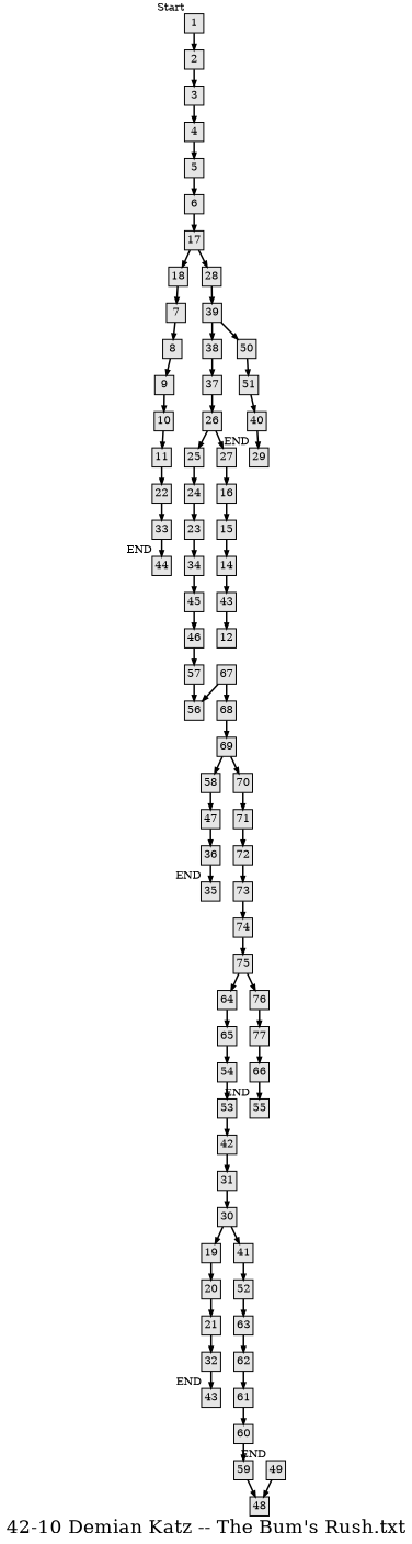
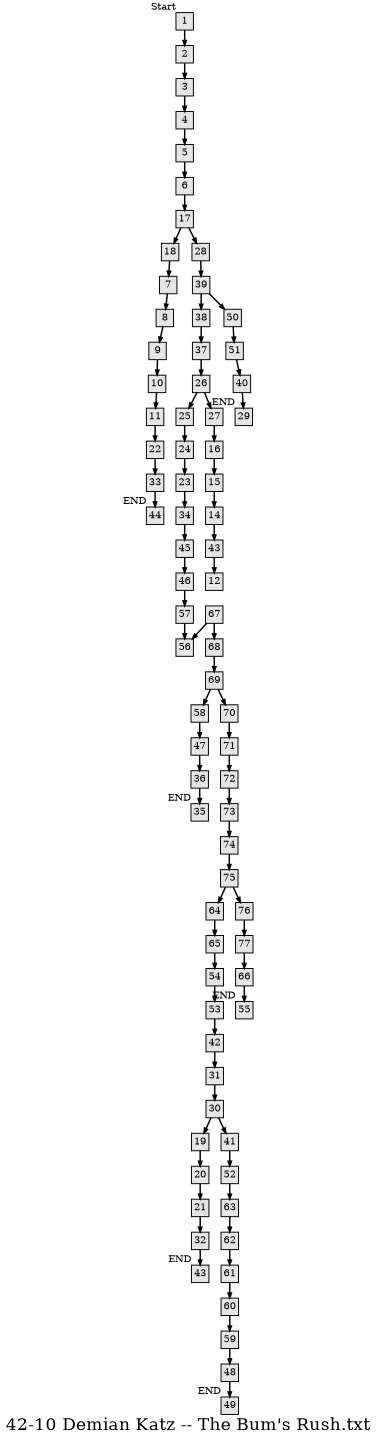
  digraph {
    fontsize=36
    label="42-10 Demian Katz -- The Bum's Rush.txt"
    nodesep=0.35
    ordering=out
    rankdir=TB
    ranksep=0.45
    node [fillcolor=grey90 fixedsize=true fontsize=20 labelfloat=true margin="0,0" penwidth=2 regular=true shape=rect style=filled]
    edge [fontsize=12 labelfloat=true penwidth=3]
    1 [xlabel=Start]
    2
    3
    4
    5
    6
    17
    18
    28
    7
    39
    8
    9
    10
    11
    22
    33
    44 [xlabel=END]
    n19 [label=43]
    12
    14
    15
    16
    38
    50
    19
    20
    21
    32
    43 [xlabel=END]
    23
    34
    45
    46
    24
    25
    26
    27
    37
    51
    29 [xlabel=END]
    30
    41
    52
    63
    31
    57
    35 [xlabel=END]
    36
    40
    62
    42
    56
    47
    49 [xlabel=END]
    48
    61
    53
    54
    55 [xlabel=END]
    67
    68
    69
    58
    59
    60
    64
    65
    66
    70
    71
    72
    73
    74
    75
    76
    77
    1 -> 2
    2 -> 3
    3 -> 4
    4 -> 5
    5 -> 6
    6 -> 17
    17 -> 18
    17 -> 28
    18 -> 7
    28 -> 39
    7 -> 8
    39 -> 38
    39 -> 50
    8 -> 9
    9 -> 10
    10 -> 11
    11 -> 22
    22 -> 33
    33 -> 44
    n19 -> 12
    14 -> n19
    15 -> 14
    16 -> 15
    38 -> 37
    50 -> 51
    19 -> 20
    20 -> 21
    21 -> 32
    32 -> 43
    23 -> 34
    34 -> 45
    45 -> 46
    46 -> 57
    24 -> 23
    25 -> 24
    26 -> 25
    26 -> 27
    27 -> 16
    37 -> 26
    51 -> 40
    30 -> 19
    30 -> 41
    41 -> 52
    52 -> 63
    63 -> 62
    31 -> 30
    57 -> 56
    36 -> 35
    40 -> 29
    62 -> 61
    42 -> 31
    47 -> 36
-   49 -> 48
+   48 -> 49
    61 -> 60
    53 -> 42
    54 -> 53
    67 -> 56
    67 -> 68
    68 -> 69
    69 -> 58
    69 -> 70
    58 -> 47
    59 -> 48
    60 -> 59
    64 -> 65
    65 -> 54
    66 -> 55
    70 -> 71
    71 -> 72
    72 -> 73
    73 -> 74
    74 -> 75
    75 -> 64
    75 -> 76
    76 -> 77
    77 -> 66
  }
